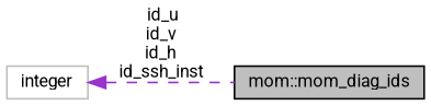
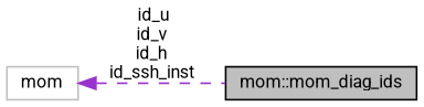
  digraph {
    rankdir=LR
    fontname=Roboto
    node [fontname=Roboto fontsize=10 shape=record style=filled]
    n1 [color=black fillcolor=grey75 fontcolor=black height=0.2 label="mom::mom_diag_ids" width=0.4]
-   n2 [color=grey75 fillcolor=white height=0.2 label=integer width=0.4]
+   n2 [color=grey75 fillcolor=white height=0.2 label=mom width=0.4]
    n2 -> n1 [color=darkorchid3 dir=back fontname=Roboto fontsize=10 label=" id_u\nid_v\nid_h\nid_ssh_inst" labelfontname=Helvetica labelfontsize=10 style=dashed]
  }
